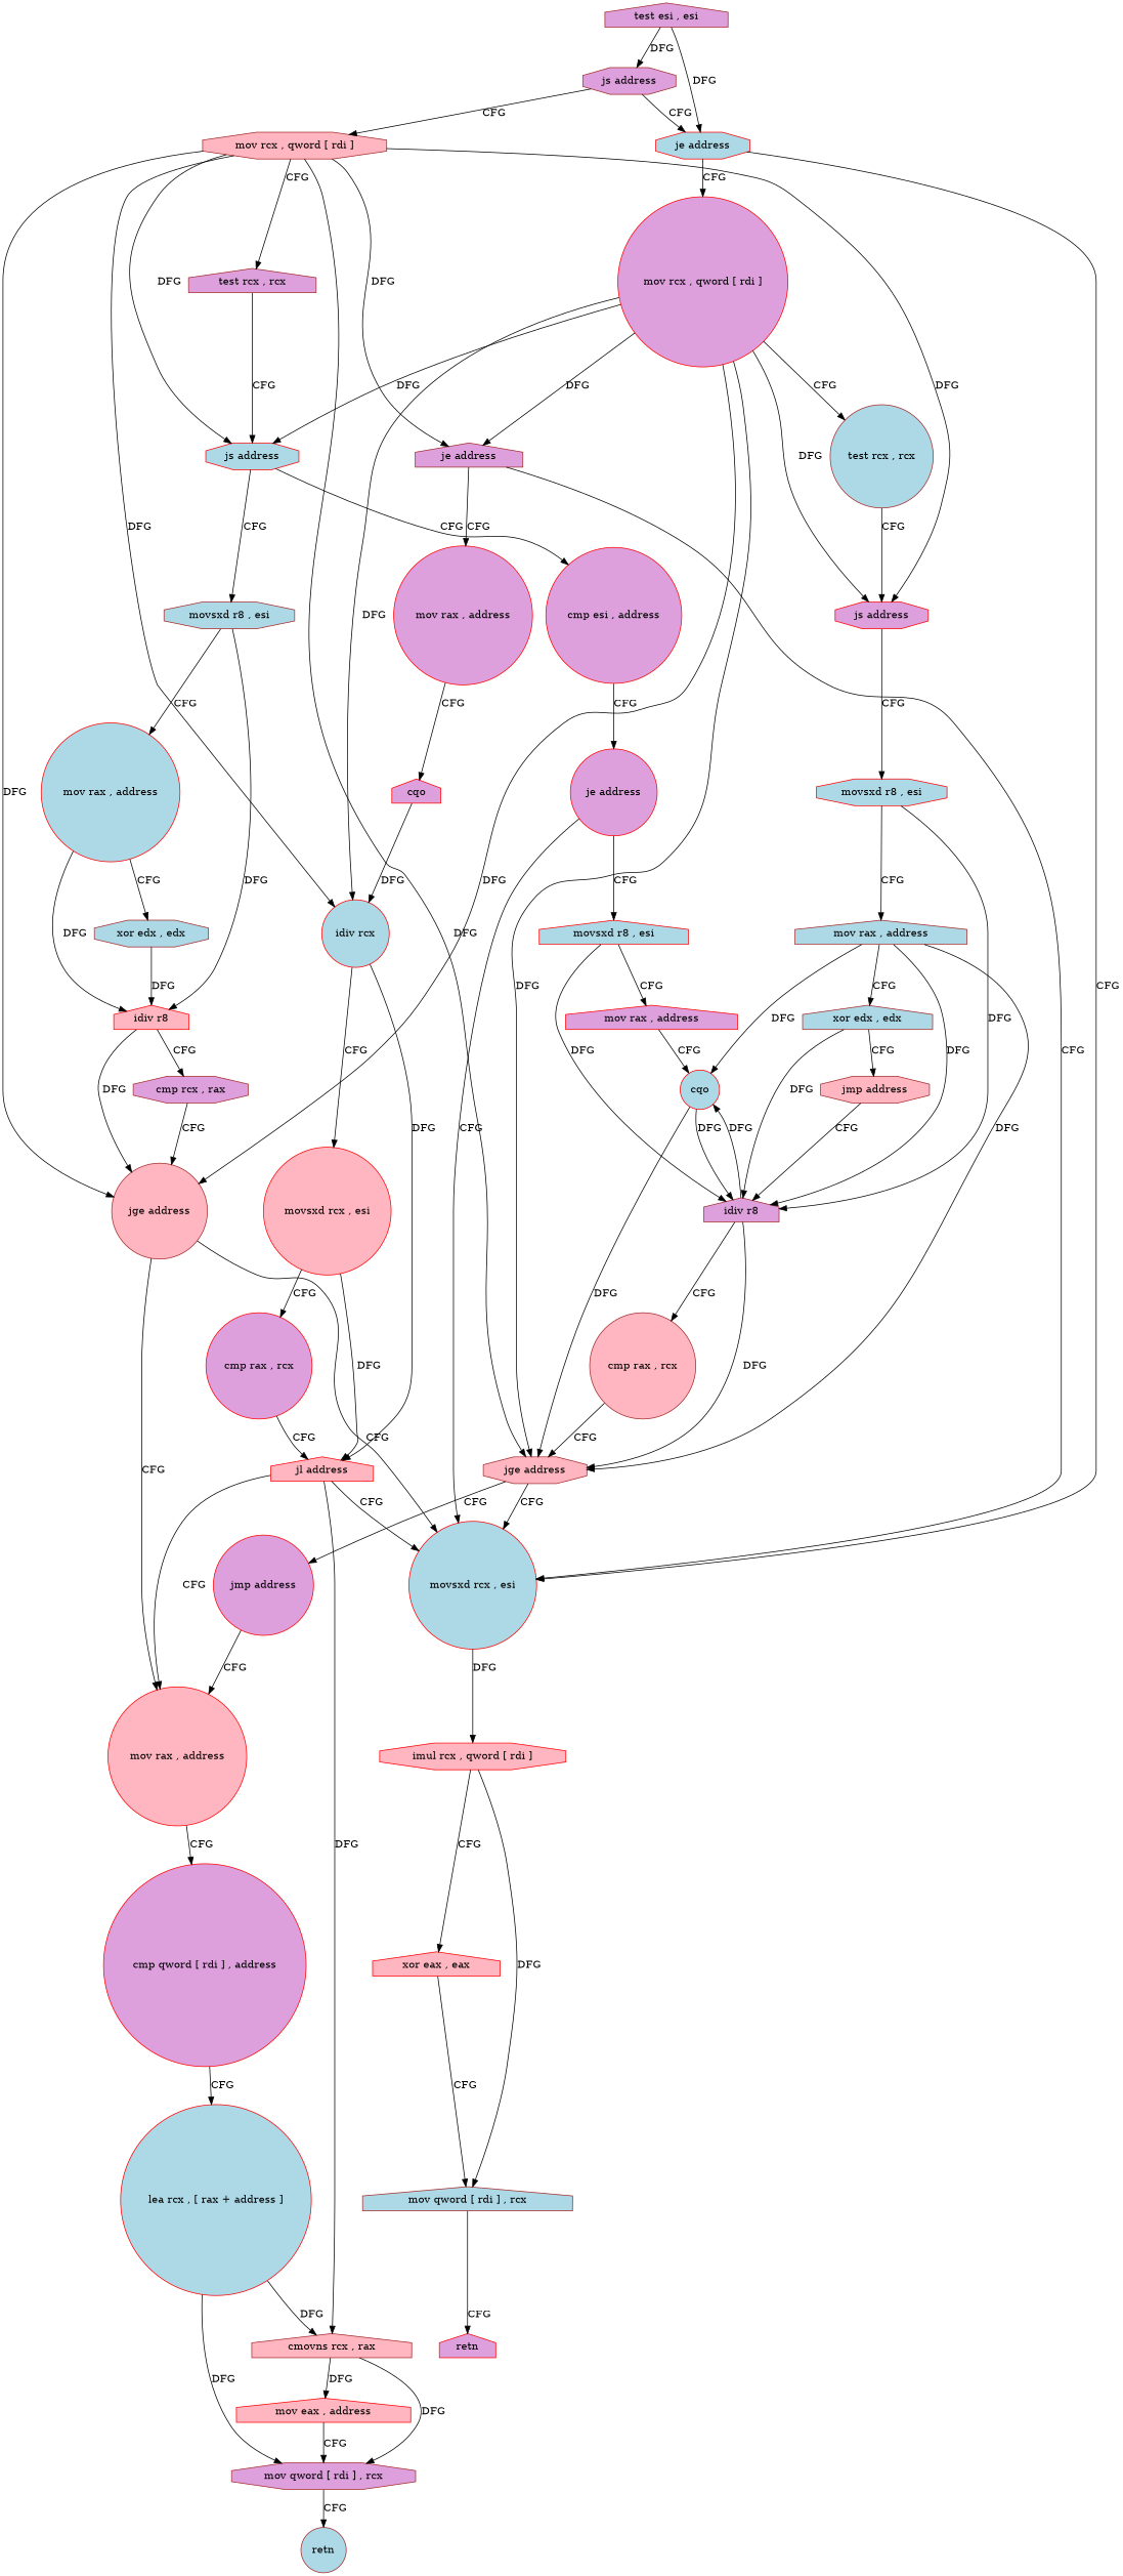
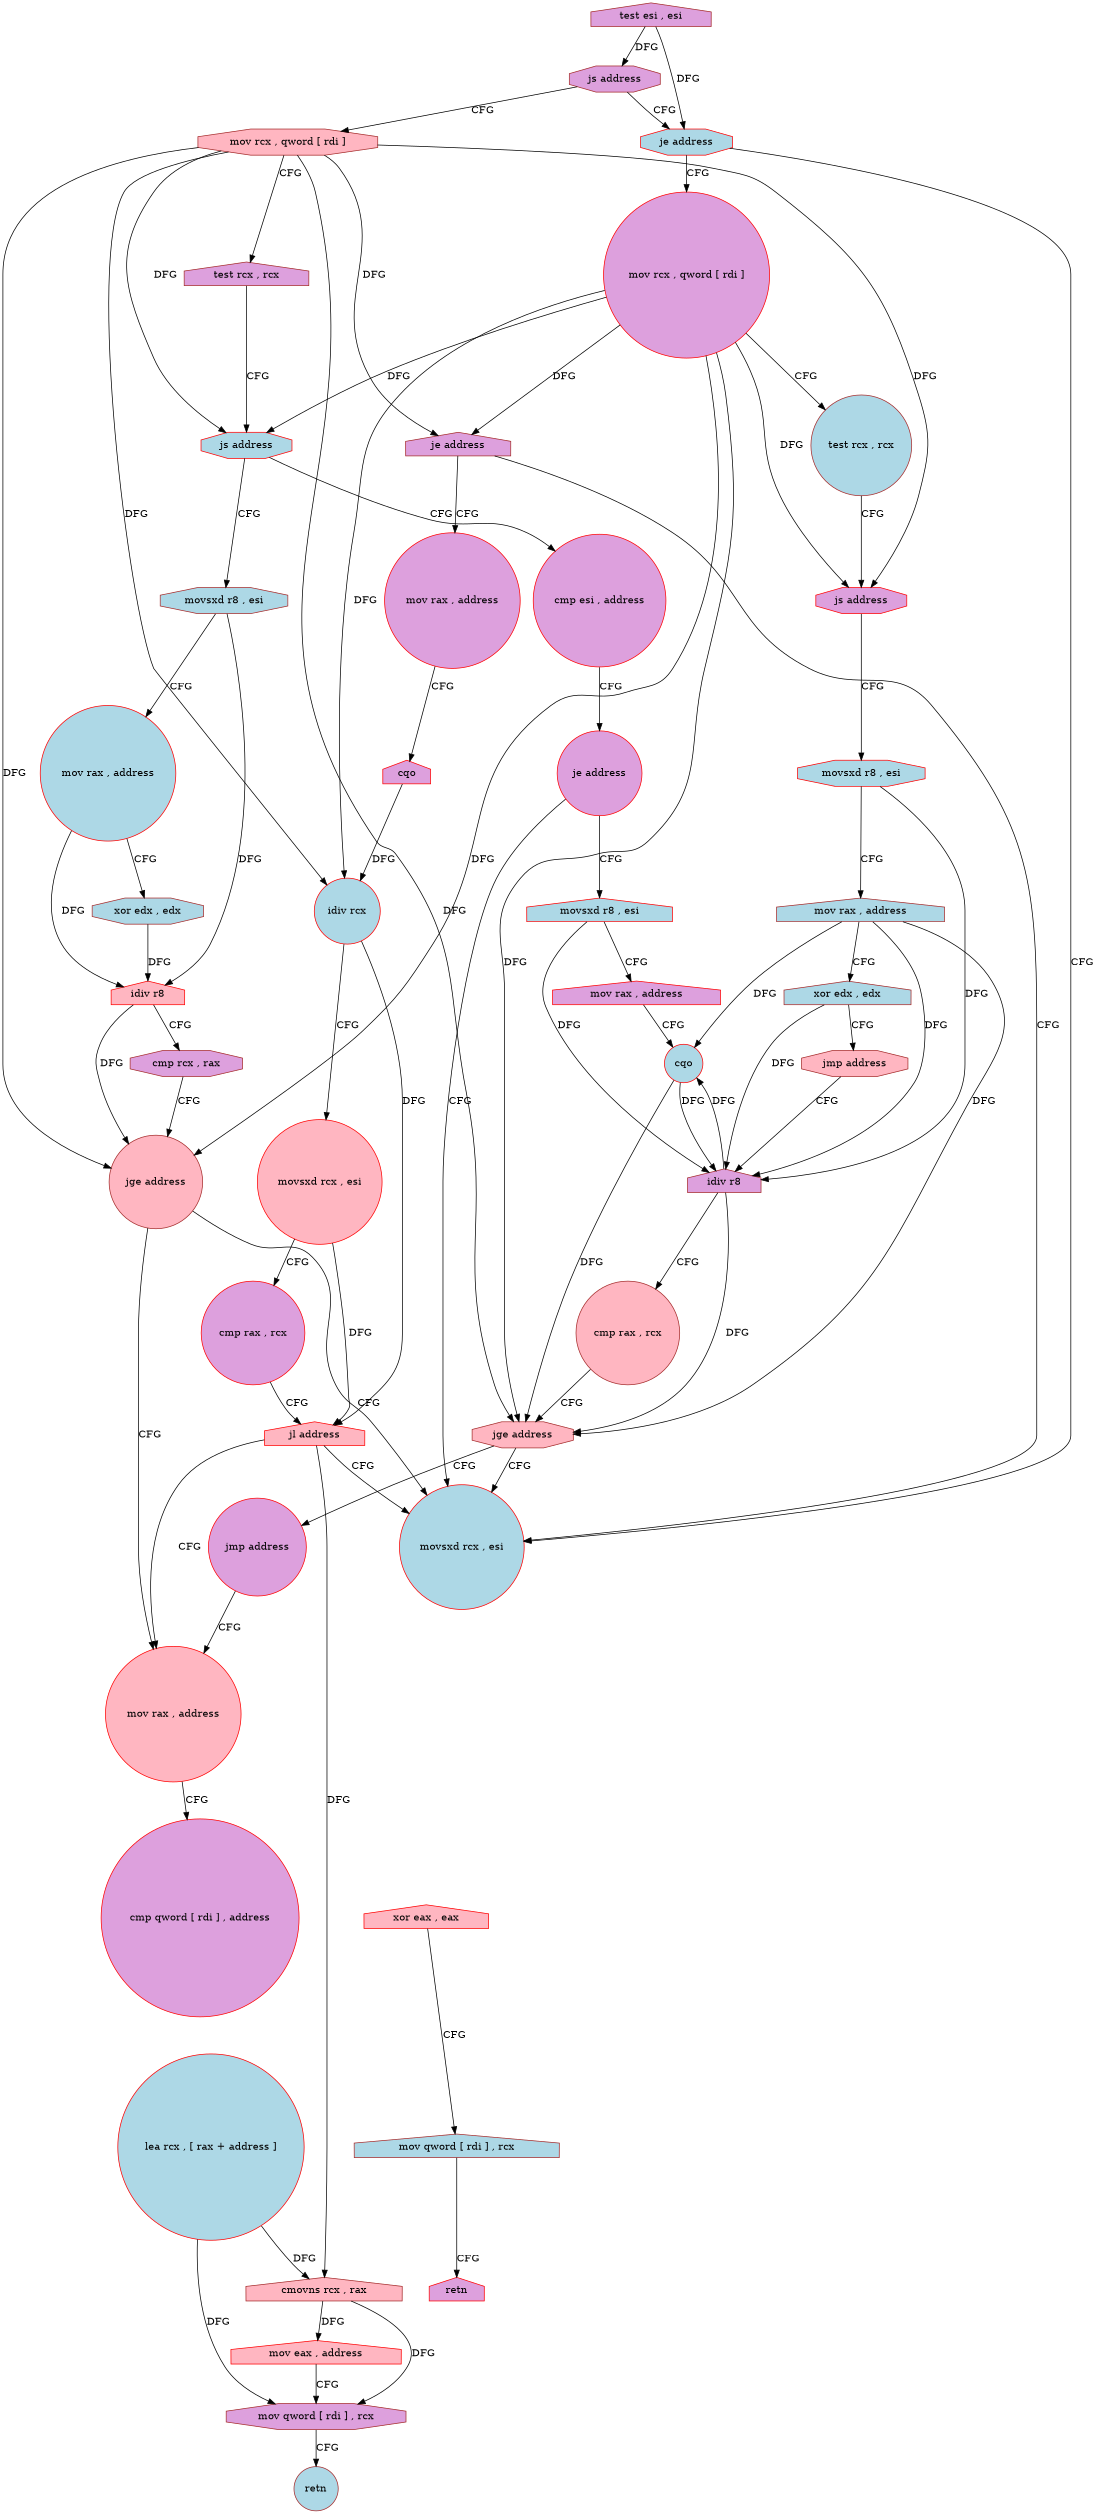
  digraph {
    node [color=red fillcolor=plum shape=circle style=filled]
    n1 [color=brown label="test esi , esi" shape=house]
    n2 [color=brown label="js address" shape=octagon]
    n3 [fillcolor=lightblue label="je address" shape=octagon]
    n4 [color=brown fillcolor=lightpink label="mov rcx , qword [ rdi ]" shape=octagon]
    n5 [fillcolor=lightblue label="movsxd rcx , esi"]
    n6 [label="mov rcx , qword [ rdi ]"]
    n7 [color=brown label="test rcx , rcx" shape=house]
    n8 [fillcolor=lightblue label="js address" shape=octagon]
    n9 [color=brown fillcolor=lightpink label="jge address"]
    n10 [label="js address" shape=octagon]
    n11 [color=brown label="je address" shape=house]
    n12 [fillcolor=lightblue label="idiv rcx"]
    n13 [color=brown fillcolor=lightpink label="jge address" shape=octagon]
    n14 [color=brown fillcolor=lightblue label="movsxd r8 , esi" shape=octagon]
    n15 [label="cmp esi , address"]
    n16 [fillcolor=lightpink label="mov rax , address"]
    n17 [fillcolor=lightblue label="movsxd r8 , esi" shape=octagon]
    n18 [label="mov rax , address"]
    n19 [fillcolor=lightpink label="movsxd rcx , esi"]
    n20 [fillcolor=lightpink label="jl address" shape=house]
    n21 [label="jmp address"]
-   n22 [fillcolor=lightpink label="imul rcx , qword [ rdi ]" shape=octagon]
    n23 [color=brown fillcolor=lightblue label="test rcx , rcx"]
    n24 [fillcolor=lightblue label="mov rax , address"]
    n25 [fillcolor=lightpink label="idiv r8" shape=house]
    n26 [label="je address"]
    n27 [color=brown fillcolor=lightblue label="xor edx , edx" shape=octagon]
    n28 [color=brown label="cmp rcx , rax" shape=octagon]
    n29 [fillcolor=lightblue label="movsxd r8 , esi" shape=house]
    n30 [fillcolor=lightpink label="xor eax , eax" shape=house]
    n31 [color=brown fillcolor=lightblue label="mov qword [ rdi ] , rcx" shape=house]
    n32 [label="cmp qword [ rdi ] , address"]
    n33 [fillcolor=lightblue label="lea rcx , [ rax + address ]"]
    n34 [label="mov rax , address" shape=house]
    n35 [color=brown label="idiv r8" shape=house]
    n36 [fillcolor=lightblue label=cqo]
    n37 [color=brown fillcolor=lightpink label="cmp rax , rcx"]
    n38 [label=retn shape=house]
    n39 [color=brown fillcolor=lightblue label="mov rax , address" shape=house]
    n40 [color=brown fillcolor=lightblue label="xor edx , edx" shape=house]
    n41 [color=brown fillcolor=lightpink label="cmovns rcx , rax" shape=house]
    n42 [color=brown label="mov qword [ rdi ] , rcx" shape=octagon]
    n43 [fillcolor=lightpink label="mov eax , address" shape=house]
    n44 [color=brown fillcolor=lightblue label=retn]
    n45 [label=cqo shape=house]
    n46 [color=brown fillcolor=lightpink label="jmp address" shape=octagon]
    n47 [label="cmp rax , rcx"]
    n1 -> n2 [label=DFG]
    n1 -> n3 [label=DFG]
    n2 -> n3 [label=CFG]
    n2 -> n4 [label=CFG]
    n3 -> n5 [label=CFG]
    n3 -> n6 [label=CFG]
    n4 -> n7 [label=CFG]
    n4 -> n8 [label=DFG]
    n4 -> n9 [label=DFG]
    n4 -> n10 [label=DFG]
    n4 -> n11 [label=DFG]
    n4 -> n12 [label=DFG]
    n4 -> n13 [label=DFG]
-   n5 -> n22 [label=DFG]
    n6 -> n8 [label=DFG]
    n6 -> n9 [label=DFG]
    n6 -> n10 [label=DFG]
    n6 -> n11 [label=DFG]
    n6 -> n12 [label=DFG]
    n6 -> n13 [label=DFG]
    n6 -> n23 [label=CFG]
    n7 -> n8 [label=CFG]
    n8 -> n14 [label=CFG]
    n8 -> n15 [label=CFG]
    n9 -> n5 [label=CFG]
    n9 -> n16 [label=CFG]
    n10 -> n17 [label=CFG]
    n11 -> n5 [label=CFG]
    n11 -> n18 [label=CFG]
    n12 -> n19 [label=CFG]
    n12 -> n20 [label=DFG]
    n13 -> n5 [label=CFG]
    n13 -> n21 [label=CFG]
    n14 -> n24 [label=CFG]
    n14 -> n25 [label=DFG]
    n15 -> n26 [label=CFG]
    n16 -> n32 [label=CFG]
    n17 -> n35 [label=DFG]
    n17 -> n39 [label=CFG]
    n18 -> n45 [label=CFG]
    n19 -> n20 [label=DFG]
    n19 -> n47 [label=CFG]
    n20 -> n5 [label=CFG]
    n20 -> n16 [label=CFG]
    n20 -> n41 [label=DFG]
    n21 -> n16 [label=CFG]
-   n22 -> n30 [label=CFG]
-   n22 -> n31 [label=DFG]
    n23 -> n10 [label=CFG]
    n24 -> n25 [label=DFG]
    n24 -> n27 [label=CFG]
    n25 -> n9 [label=DFG]
    n25 -> n28 [label=CFG]
    n26 -> n5 [label=CFG]
    n26 -> n29 [label=CFG]
    n27 -> n25 [label=DFG]
    n28 -> n9 [label=CFG]
    n29 -> n34 [label=CFG]
    n29 -> n35 [label=DFG]
    n30 -> n31 [label=CFG]
    n31 -> n38 [label=CFG]
-   n32 -> n33 [label=CFG]
    n33 -> n41 [label=DFG]
    n33 -> n42 [label=DFG]
    n34 -> n36 [label=CFG]
    n35 -> n13 [label=DFG]
    n35 -> n36 [label=DFG]
    n35 -> n37 [label=CFG]
    n36 -> n13 [label=DFG]
    n36 -> n35 [label=DFG]
    n37 -> n13 [label=CFG]
    n39 -> n13 [label=DFG]
    n39 -> n35 [label=DFG]
    n39 -> n36 [label=DFG]
    n39 -> n40 [label=CFG]
    n40 -> n35 [label=DFG]
    n40 -> n46 [label=CFG]
    n41 -> n42 [label=DFG]
    n41 -> n43 [label=DFG]
    n42 -> n44 [label=CFG]
    n43 -> n42 [label=CFG]
    n45 -> n12 [label=DFG]
    n46 -> n35 [label=CFG]
    n47 -> n20 [label=CFG]
  }
